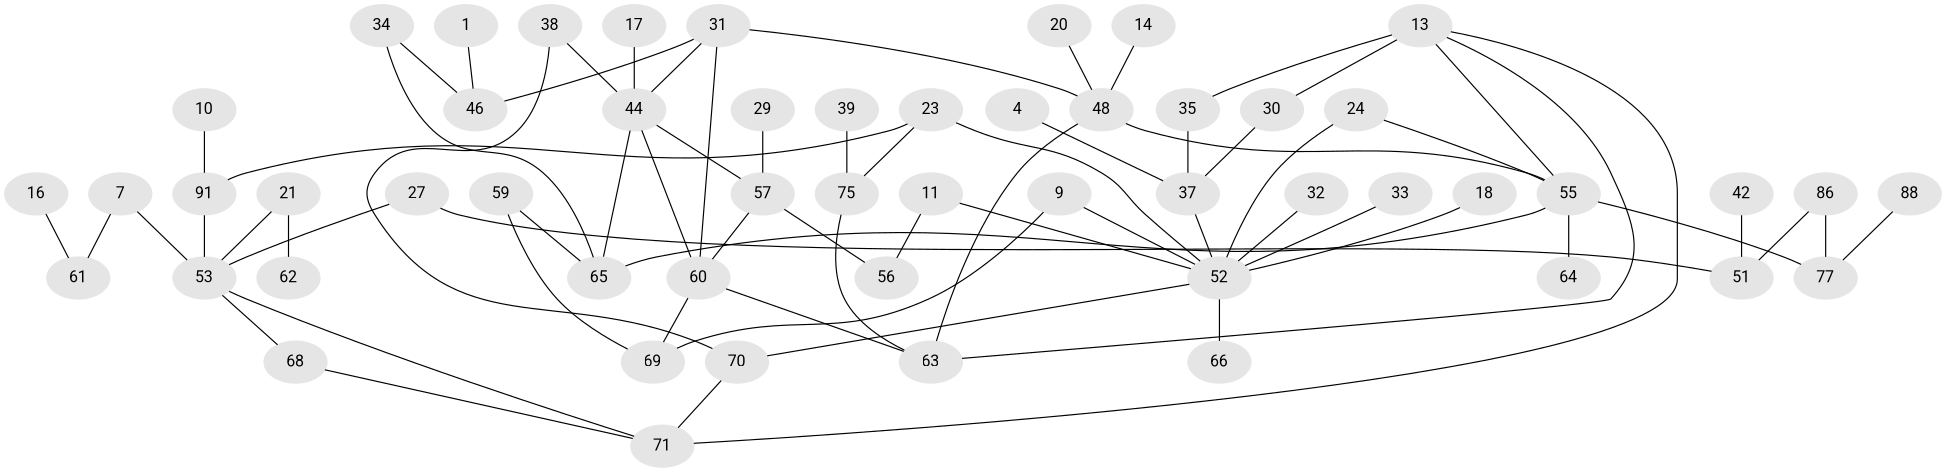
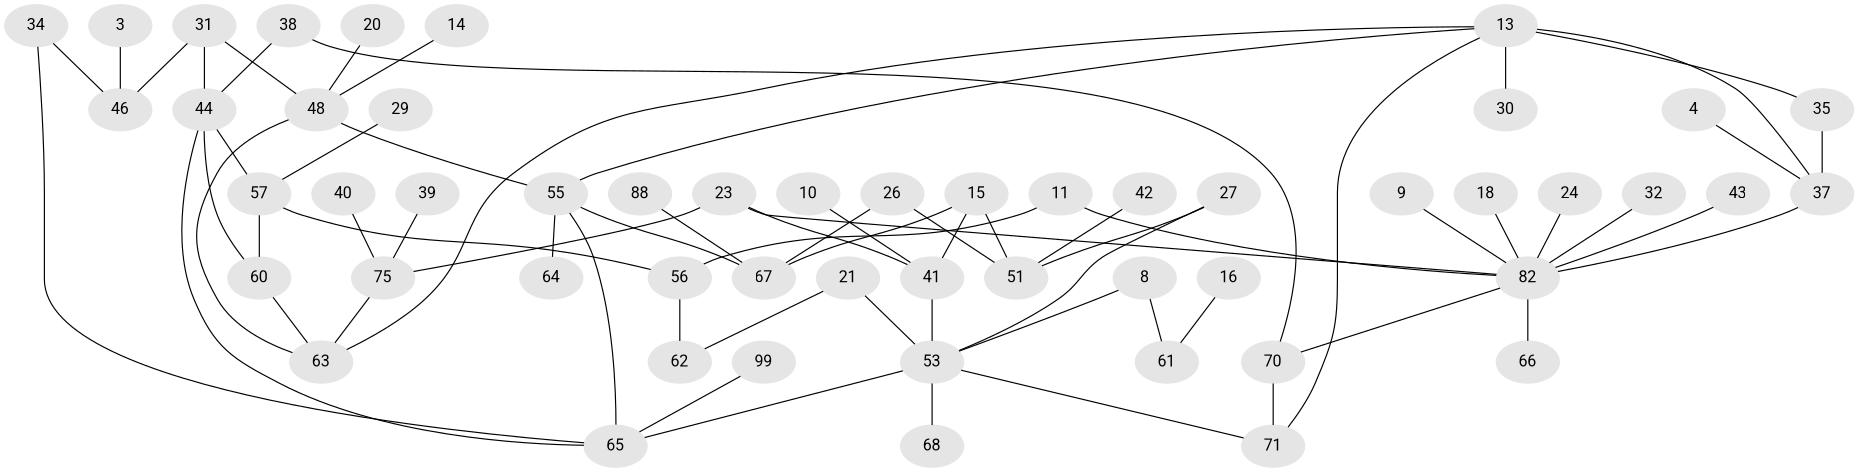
  graph {
    fontname=Roboto
    node [color=gray90 fontname=Roboto style=filled]
    edge [fontname=Roboto weight=1.0]
-   1
+   1 [label=3]
    46
    4
    37
-   52
-   7
+   52 [label=82]
+   7 [label=8]
    53
    61
    71
    65
    68
    9
-   69
    70
    66
    10
-   41 [label=91]
+   41
    11
    n19 [label=56]
    62
    13
    30
    35
    55
    63
-   67 [label=77]
+   67
    64
    14
    48
+   15
    51
    16
-   17
    44
    57
    60
    18
    20
    21
    23
    n41 [label=75]
    24
-   26 [label=86]
+   26
    27
    n45 [label=88]
    29
    31
    32
-   33
+   33 [label=43]
    34
    38
    39
+   40
    42
-   59
+   59 [label=99]
    1 -- 46
    4 -- 37
    37 -- 52
    52 -- 70
    52 -- 66
    7 -- 53
    7 -- 61
    53 -- 71
+   53 -- 65
    53 -- 68
-   68 -- 71
    9 -- 52
-   9 -- 69
    70 -- 71
    10 -- 41
    41 -- 53 [weight=2.0]
    11 -- 52
    11 -- n19
-   30 -- 37 [weight=2.0]
+   n19 -- 62
+   13 -- 37 [weight=2.0]
    13 -- 71
    13 -- 30 [weight=2.0]
    13 -- 35
    13 -- 55
    13 -- 63
    35 -- 37
    55 -- 65
    55 -- 67
    55 -- 64
    14 -- 48
    48 -- 55
    48 -- 63
+   15 -- 41
+   15 -- 67
+   15 -- 51
    16 -- 61
-   17 -- 44
    44 -- 65
    44 -- 57
    44 -- 60
    57 -- n19
    57 -- 60
-   60 -- 69
    60 -- 63
    18 -- 52
    20 -- 48
    21 -- 53
    21 -- 62
    23 -- 52
    23 -- 41
    23 -- n41
    n41 -- 63
    24 -- 52 [weight=2.0]
-   24 -- 55
    26 -- 67
    26 -- 51
    27 -- 53
    27 -- 51
    n45 -- 67
    29 -- 57
    31 -- 46 [weight=2.0]
    31 -- 48
    31 -- 44
-   31 -- 60
    32 -- 52
    33 -- 52
    34 -- 46
    34 -- 65
    38 -- 70
    38 -- 44
    39 -- n41
+   40 -- n41
    42 -- 51
    59 -- 65
-   59 -- 69
  }
